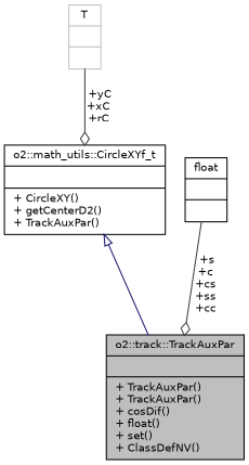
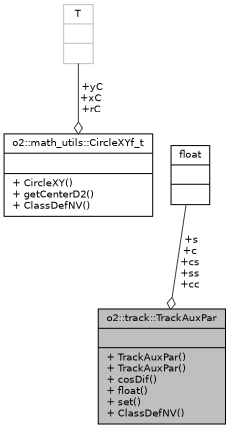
  digraph {
    node [color=black fontname=Helvetica fontsize=10 shape=record]
    edge [color=grey25 fontname=Helvetica fontsize=10 labelfontname=Helvetica labelfontsize=10 style=solid arrowhead=odiamond]
    n1 [fillcolor=grey75 fontcolor=black height=0.2 label="{o2::track::TrackAuxPar\n||+ TrackAuxPar()\l+ TrackAuxPar()\l+ cosDif()\l+ float()\l+ set()\l+ ClassDefNV()\l}" style=filled width=0.4]
-   n2 [height=0.2 label="{o2::math_utils::CircleXYf_t\n||+ CircleXY()\l+ getCenterD2()\l+ TrackAuxPar()\l}" width=0.4]
+   n2 [height=0.2 label="{o2::math_utils::CircleXYf_t\n||+ CircleXY()\l+ getCenterD2()\l+ ClassDefNV()\l}" width=0.4]
    n3 [color=grey75 height=0.2 label="{T\n||}" width=0.4]
    n4 [height=0.2 label="{float\n||}" width=0.4]
-   n2 -> n1 [arrowtail=onormal color=midnightblue dir=back arrowhead=""]
    n3 -> n2 [label=" +yC\n+xC\n+rC"]
    n4 -> n1 [label=" +s\n+c\n+cs\n+ss\n+cc"]
  }
